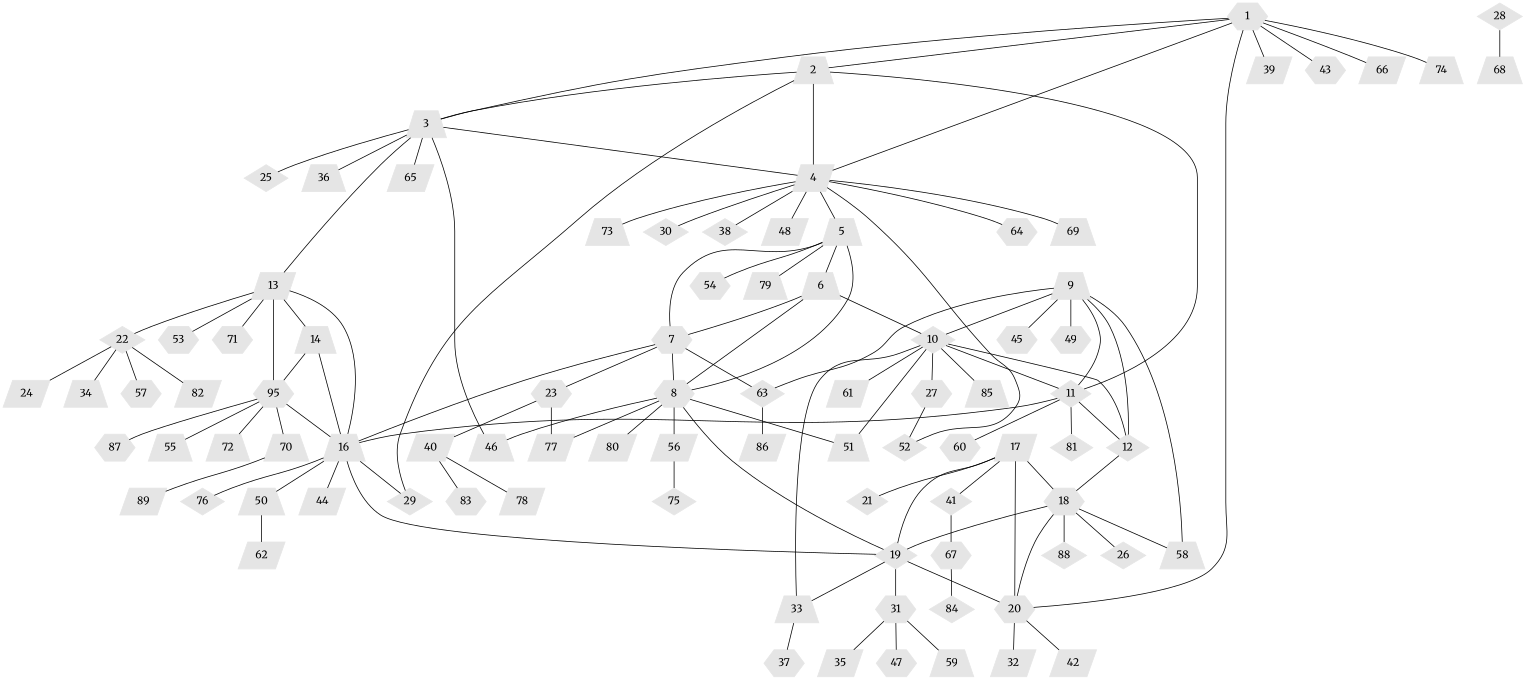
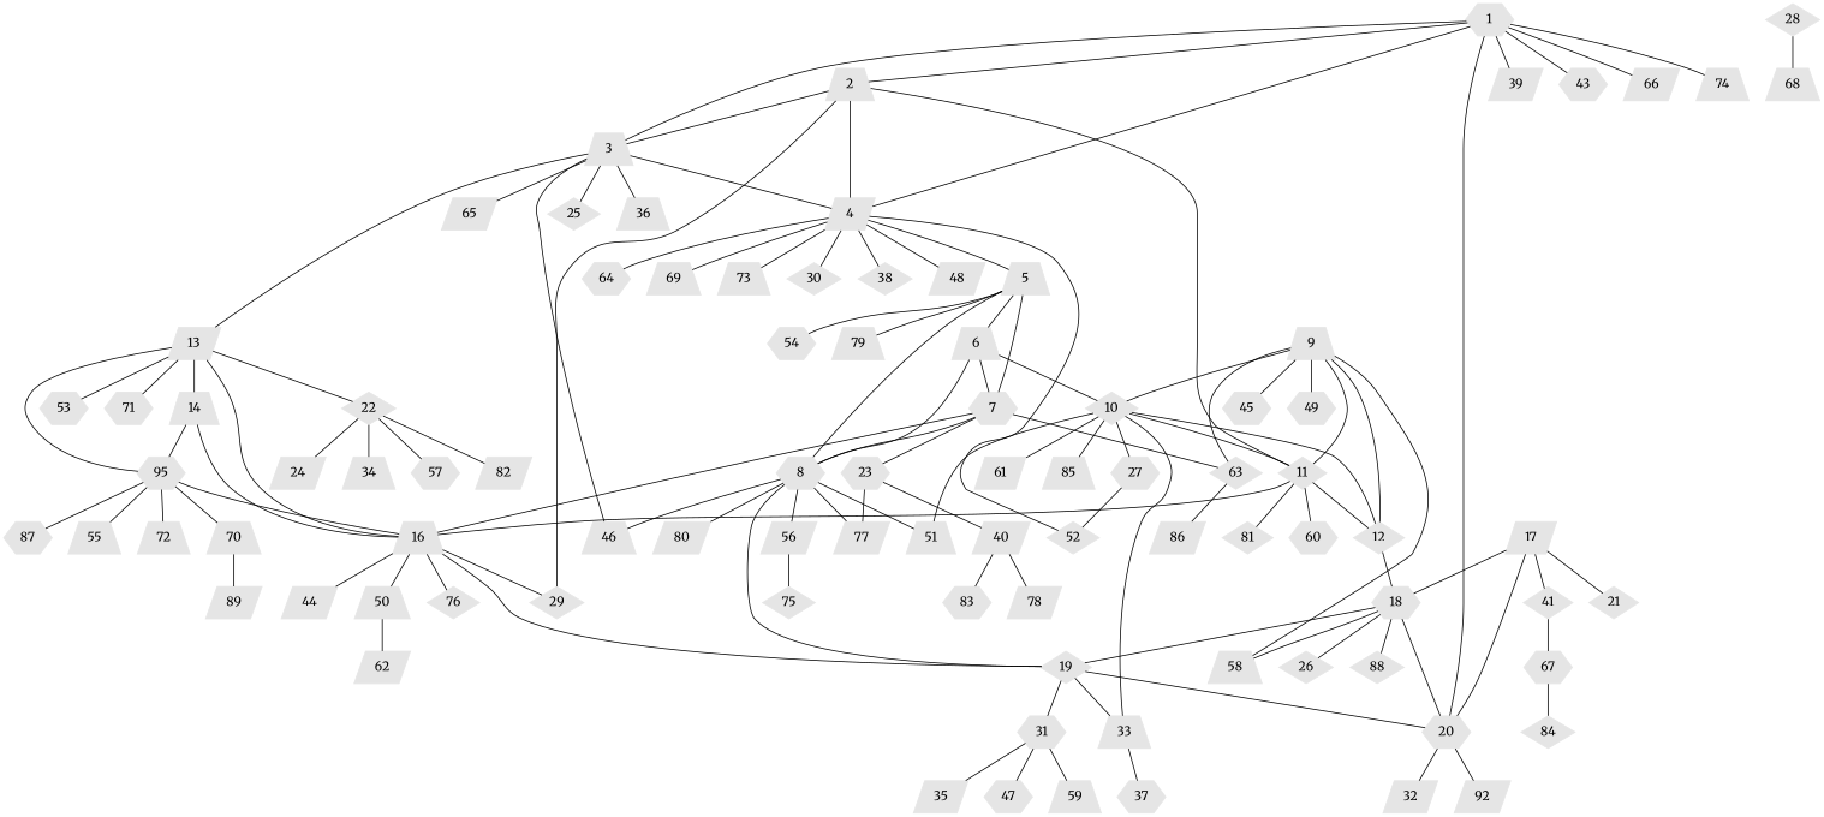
  graph {
    fontname=Merriweather
    node [color=gray90 fontname=Merriweather shape=trapezium style=filled]
    edge [fontname=Merriweather]
    1 [shape=hexagon]
    2
    3
    4 [shape=parallelogram]
    20 [shape=hexagon]
    39 [shape=parallelogram]
    43 [shape=hexagon]
    66 [shape=parallelogram]
    74
    11 [shape=diamond]
    29 [shape=diamond]
    13 [shape=parallelogram]
    25 [shape=diamond]
    36
    46
    65 [shape=parallelogram]
    5
    30 [shape=diamond]
    38 [shape=diamond]
    48 [shape=parallelogram]
    52 [shape=diamond]
    64 [shape=hexagon]
    69
    73
    32 [shape=parallelogram]
-   42 [shape=parallelogram]
+   42 [shape=parallelogram label=92]
    16
    12 [shape=diamond]
    60 [shape=hexagon]
    81 [shape=diamond]
    14
    n32 [label=95 shape=hexagon]
    22 [shape=diamond]
    53 [shape=hexagon]
    71 [shape=hexagon]
    6
    7 [shape=hexagon]
    8 [shape=hexagon]
    54 [shape=hexagon]
    79
    10 [shape=diamond]
    23 [shape=hexagon]
    63 [shape=diamond]
    19 [shape=diamond]
    51
    56 [shape=parallelogram]
    80 [shape=parallelogram]
    77 [shape=parallelogram]
    27 [shape=hexagon]
    33
    61 [shape=parallelogram]
    85
    44 [shape=parallelogram]
    50
    76 [shape=diamond]
    40 [shape=parallelogram]
    86 [shape=parallelogram]
    31 [shape=hexagon]
    28 [shape=diamond]
    68
    75 [shape=diamond]
    9
    45 [shape=hexagon]
    49 [shape=hexagon]
    58
    18 [shape=hexagon]
    37 [shape=hexagon]
    26 [shape=diamond]
    88 [shape=diamond]
    55
    70
    72
    87 [shape=hexagon]
    24 [shape=parallelogram]
    34
    57 [shape=hexagon]
    82 [shape=parallelogram]
    89 [shape=parallelogram]
    62 [shape=parallelogram]
    17 [shape=parallelogram]
    21 [shape=diamond]
    41 [shape=diamond]
    67 [shape=hexagon]
    35 [shape=parallelogram]
    47 [shape=hexagon]
    59
    78 [shape=parallelogram]
    83 [shape=hexagon]
    84 [shape=diamond]
    1 -- 2
    1 -- 3
    1 -- 4
    1 -- 20
    1 -- 39
    1 -- 43
    1 -- 66
    1 -- 74
    2 -- 3
    2 -- 4
    2 -- 11
    2 -- 29
    3 -- 4
    3 -- 13
    3 -- 25
    3 -- 36
    3 -- 46
    3 -- 65
    4 -- 5
    4 -- 30
    4 -- 38
    4 -- 48
    4 -- 52
    4 -- 64
    4 -- 69
    4 -- 73
    20 -- 32
    20 -- 42
    11 -- 16
    11 -- 12
    11 -- 60
    11 -- 81
    13 -- 16
    13 -- 14
    13 -- n32
    13 -- 22
    13 -- 53
    13 -- 71
    5 -- 6
    5 -- 7
    5 -- 8
    5 -- 54
    5 -- 79
    16 -- 29
    16 -- 19
    16 -- 44
    16 -- 50
    16 -- 76
    12 -- 18
    14 -- 16
    14 -- n32
    n32 -- 16
    n32 -- 55
    n32 -- 70
    n32 -- 72
    n32 -- 87
    22 -- 24
    22 -- 34
    22 -- 57
    22 -- 82
    6 -- 7
    6 -- 8
    6 -- 10
    7 -- 16
    7 -- 8
    7 -- 23
    7 -- 63
    8 -- 46
    8 -- 19
    8 -- 51
    8 -- 56
    8 -- 80
    8 -- 77
    10 -- 11
    10 -- 12
    10 -- 51
    10 -- 27
    10 -- 33
    10 -- 61
    10 -- 85
    23 -- 77
    23 -- 40
    63 -- 86
    19 -- 20
    19 -- 33
    19 -- 31
    56 -- 75
    27 -- 52
    33 -- 37
    50 -- 62
    40 -- 78
    40 -- 83
    31 -- 35
    31 -- 47
    31 -- 59
    28 -- 68
    9 -- 11
    9 -- 12
    9 -- 10
    9 -- 63
    9 -- 45
    9 -- 49
    9 -- 58
    18 -- 20
    18 -- 19
    18 -- 58
    18 -- 26
    18 -- 88
    70 -- 89
    17 -- 20
-   17 -- 19
    17 -- 18
    17 -- 21
    17 -- 41
    41 -- 67
    67 -- 84
  }
